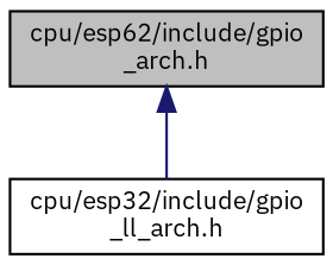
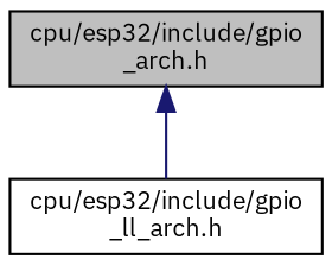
  digraph {
    fontname="IBM Plex Sans"
    node [color=black fontname="IBM Plex Sans" fontsize=10 shape=record style=filled]
-   n1 [fillcolor=grey75 fontcolor=black height=0.2 label="cpu/esp62/include/gpio\l_arch.h" width=0.4]
+   n1 [fillcolor=grey75 fontcolor=black height=0.2 label="cpu/esp32/include/gpio\l_arch.h" width=0.4]
    n2 [fillcolor=white height=0.2 label="cpu/esp32/include/gpio\l_ll_arch.h" width=0.4]
    n1 -> n2 [color=midnightblue dir=back fontname="IBM Plex Sans" fontsize=10 labelfontname=Helvetica labelfontsize=10 style=solid]
  }
